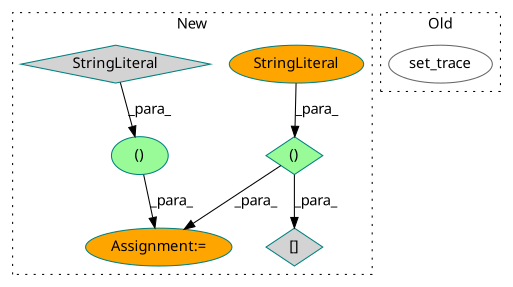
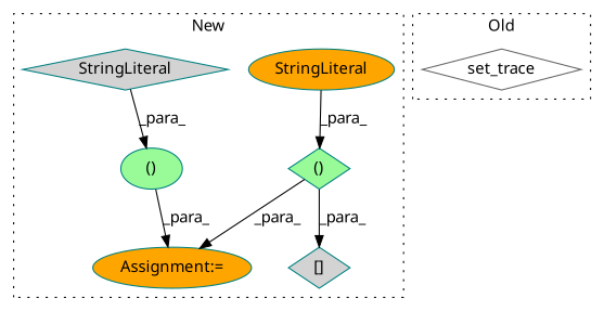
  digraph {
    fontname="Noto Sans"
    node [a=106 s=1736 shape=diamond style=filled fillcolor=palegreen color=teal fontname="Noto Sans"]
    edge [fontname="Noto Sans"]
    n1 [l=90 label="()" s=1846]
    n2 [a=7 l=1 label="Assignment:=" s=1696 shape=ellipse fillcolor=orange]
    n3 [a=45 l=27 label=StringLiteral s=1886 shape=ellipse fillcolor=orange]
    n4 [a=2 l="15,2" label="[]" s="1831,1936" fillcolor=lightgrey]
    n5 [l=92 label="()" shape=ellipse]
    n6 [a=45 l=28 label=StringLiteral fillcolor=lightgrey]
-   n7 [a=32 l=11 label=set_trace s=1619 shape=ellipse fillcolor=white color=gray40]
+   n7 [a=32 l=11 label=set_trace s=1619 fillcolor=white color=gray40]
    subgraph cluster_1 {
      label=New
      style=dotted
      n1
      n2
      n3
      n4
      n5
      n6
    }
    subgraph cluster_2 {
      label=Old
      style=dotted
      n7
    }
    n1 -> n2 [label=_para_]
    n1 -> n4 [label=_para_]
    n3 -> n1 [label=_para_]
    n5 -> n2 [label=_para_]
    n6 -> n5 [label=_para_]
  }
